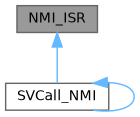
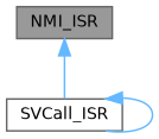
  digraph {
    rankdir=TB
    node [fontname=Helvetica fontsize=10 shape=box style=filled]
    edge [color=steelblue1 dir=back fontname=Helvetica fontsize=10 labelfontname=Helvetica labelfontsize=10 style=solid]
    n1 [color=gray40 fillcolor=grey60 fontcolor=black height=0.2 label=NMI_ISR width=0.4]
-   n2 [color=grey40 fillcolor=white height=0.2 label=SVCall_NMI width=0.4]
+   n2 [color=grey40 fillcolor=white height=0.2 label=SVCall_ISR width=0.4]
    n1 -> n2
    n2 -> n2
  }
